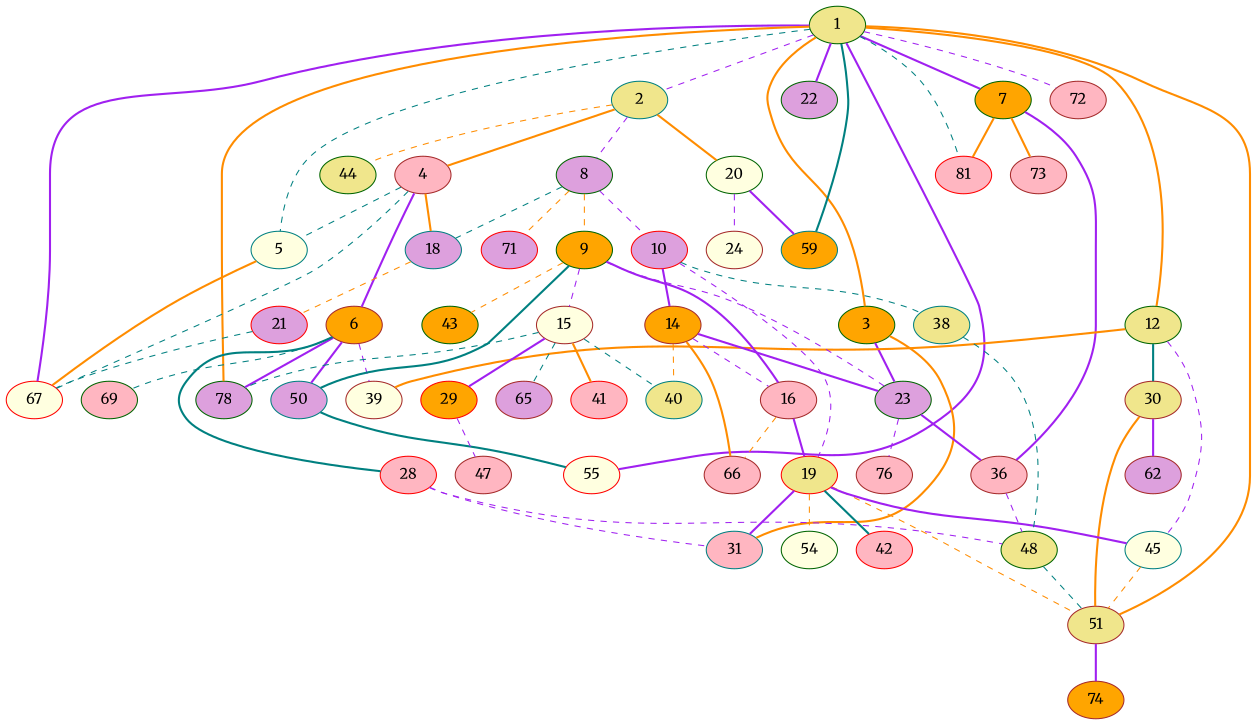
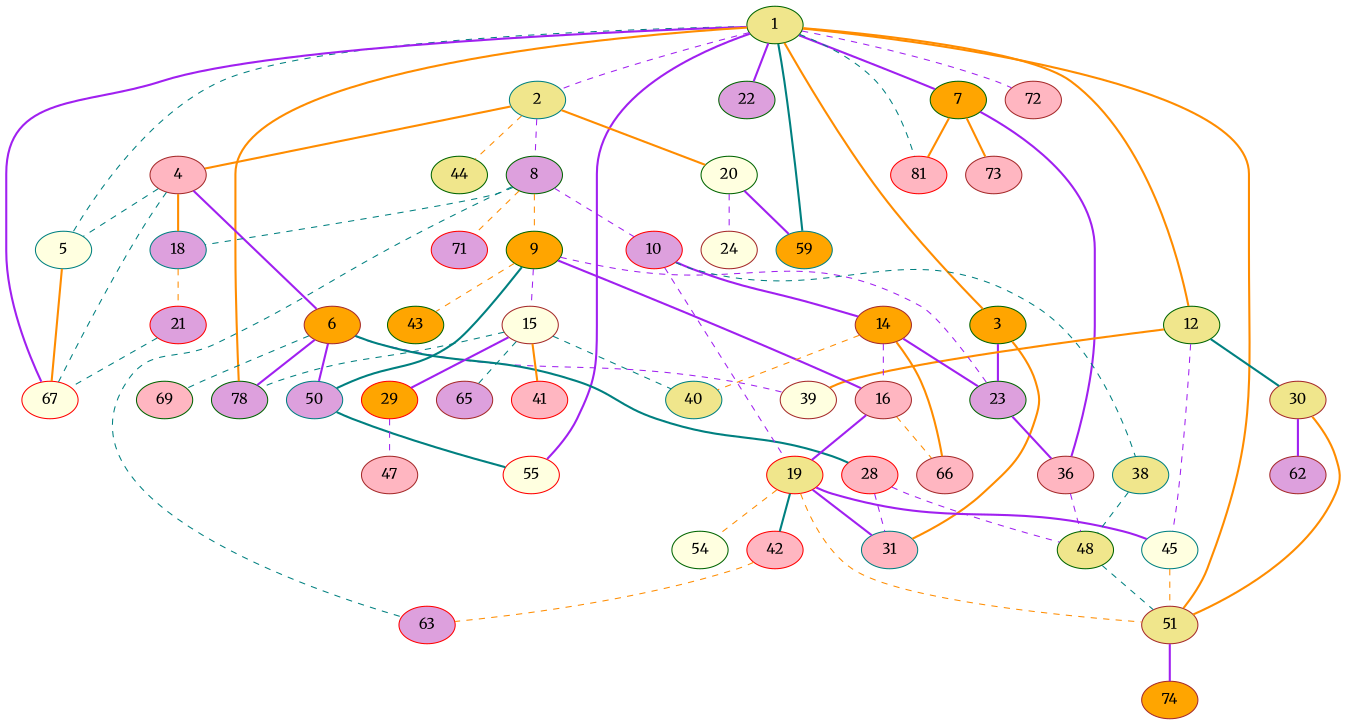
  graph {
    fontname=Merriweather
    node [color=brown fillcolor=lightpink fontname=Merriweather style=filled]
    edge [color=purple fontname=Merriweather style=dashed]
    1 [color=darkgreen fillcolor=khaki super="+13"]
    2 [color=teal fillcolor=khaki super="+35"]
    3 [color=darkgreen fillcolor=orange super="+25"]
    5 [color=teal fillcolor=lightyellow]
    7 [color=darkgreen fillcolor=orange super="+53"]
    12 [color=darkgreen fillcolor=khaki super="+33"]
    22 [color=darkgreen fillcolor=plum]
    51 [fillcolor=khaki super="+68"]
    55 [color=red fillcolor=lightyellow]
    59 [color=teal fillcolor=orange]
    67 [color=red fillcolor=lightyellow super="+80"]
    72 [super="+77"]
    78 [color=darkgreen fillcolor=plum]
    81 [color=red]
    4 [super="+34"]
    8 [color=darkgreen fillcolor=plum super="+57"]
    20 [color=darkgreen fillcolor=lightyellow super="+32"]
    44 [color=darkgreen fillcolor=khaki]
    23 [color=darkgreen fillcolor=plum super="+56"]
    31 [color=teal super="+61"]
    36
    73
    39 [fillcolor=lightyellow super="+79"]
    30 [fillcolor=khaki super="+49"]
    45 [color=teal fillcolor=lightyellow]
    74 [fillcolor=orange]
    6 [fillcolor=orange super="+46"]
    18 [color=teal fillcolor=plum]
    9 [color=darkgreen fillcolor=orange super="+11"]
    10 [color=red fillcolor=plum super="+27"]
+   63 [color=red fillcolor=plum]
    71 [color=red fillcolor=plum]
    24 [fillcolor=lightyellow]
-   76
    28 [color=red super="+60"]
    50 [color=teal fillcolor=plum super="+70"]
    69 [color=darkgreen]
    21 [color=red fillcolor=plum super="+26"]
    48 [color=darkgreen fillcolor=khaki super="+64"]
    15 [fillcolor=lightyellow super="+17"]
    16 [super="+75"]
    43 [color=darkgreen fillcolor=orange]
    14 [fillcolor=orange super="+52"]
    19 [color=red fillcolor=khaki super="+37"]
    38 [color=teal fillcolor=khaki]
    40 [color=teal fillcolor=khaki]
    29 [color=red fillcolor=orange super="+58"]
    41 [color=red]
    65 [fillcolor=plum]
    66
    42 [color=red]
    54 [color=darkgreen fillcolor=lightyellow]
    62 [fillcolor=plum]
    47
    1 -- 2 [weight=2]
    1 -- 3 [color=darkorange style=bold]
    1 -- 5 [color=teal]
    1 -- 7 [style=bold]
    1 -- 12 [color=darkorange style=bold]
    1 -- 22 [style=bold]
    1 -- 51 [color=darkorange style=bold]
    1 -- 55 [style=bold]
    1 -- 59 [color=teal style=bold]
    1 -- 67 [style=bold]
    1 -- 72
    1 -- 78 [color=darkorange style=bold]
    1 -- 81 [color=teal]
    2 -- 4 [color=darkorange style=bold]
    2 -- 8
    2 -- 20 [color=darkorange style=bold]
    2 -- 44 [color=darkorange]
    3 -- 23 [style=bold]
    3 -- 31 [color=darkorange style=bold]
    5 -- 67 [color=darkorange style=bold]
    7 -- 81 [color=darkorange style=bold]
    7 -- 36 [style=bold]
    7 -- 73 [color=darkorange style=bold]
    12 -- 39 [color=darkorange style=bold]
    12 -- 30 [color=teal style=bold weight=2]
    12 -- 45
    51 -- 74 [style=bold]
    4 -- 5 [color=teal]
    4 -- 67 [color=teal]
    4 -- 6 [style=bold]
    4 -- 18 [color=darkorange style=bold]
    8 -- 18 [color=teal]
    8 -- 9 [color=darkorange]
    8 -- 10
+   8 -- 63 [color=teal]
    8 -- 71 [color=darkorange]
    20 -- 59 [style=bold]
    20 -- 24
    23 -- 36 [style=bold]
-   23 -- 76
    36 -- 48
    30 -- 51 [color=darkorange style=bold]
    30 -- 62 [style=bold]
    45 -- 51 [color=darkorange]
    6 -- 78 [style=bold]
    6 -- 39
    6 -- 28 [color=teal style=bold]
    6 -- 50 [style=bold]
    6 -- 69 [color=teal]
    18 -- 21 [color=darkorange]
    9 -- 23
    9 -- 50 [color=teal style=bold]
    9 -- 15
    9 -- 16 [style=bold]
    9 -- 43 [color=darkorange]
    10 -- 14 [style=bold]
    10 -- 19
    10 -- 38 [color=teal]
    28 -- 31
    28 -- 48
    50 -- 55 [color=teal style=bold]
    21 -- 67 [color=teal]
    48 -- 51 [color=teal]
    15 -- 78 [color=teal weight=2]
    15 -- 40 [color=teal]
    15 -- 29 [style=bold]
    15 -- 41 [color=darkorange style=bold]
    15 -- 65 [color=teal]
    16 -- 19 [style=bold]
    16 -- 66 [color=darkorange]
    14 -- 23 [style=bold]
    14 -- 16
    14 -- 40 [color=darkorange]
    14 -- 66 [color=darkorange style=bold]
    19 -- 51 [color=darkorange]
    19 -- 31 [style=bold]
    19 -- 45 [style=bold]
    19 -- 42 [color=teal style=bold]
    19 -- 54 [color=darkorange]
    38 -- 48 [color=teal]
    29 -- 47
+   42 -- 63 [color=darkorange]
  }
